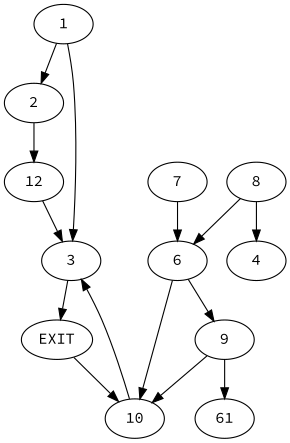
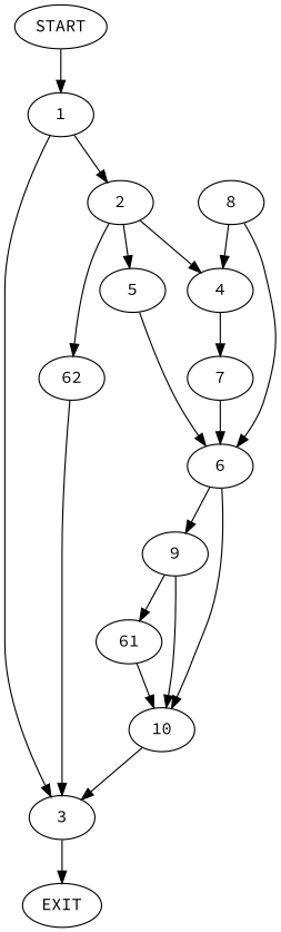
  digraph {
    fontname="Source Code Pro"
    node [fontname="Source Code Pro"]
    edge [fontname="Source Code Pro"]
+   n1 [label=START]
    1
    2
    3
-   12
+   12 [label=62]
    n6 [label=EXIT]
    4
+   5
    7
    6
    8
    9
    10
    n14 [label=61]
+   n1 -> 1
    1 -> 2
    1 -> 3
    2 -> 12
+   2 -> 4
+   2 -> 5
    3 -> n6
    12 -> 3
+   4 -> 7
+   5 -> 6
    7 -> 6
    6 -> 9
    6 -> 10
    8 -> 4
    8 -> 6
    9 -> 10
    9 -> n14
    10 -> 3
-   n6 -> 10
+   n14 -> 10
  }
